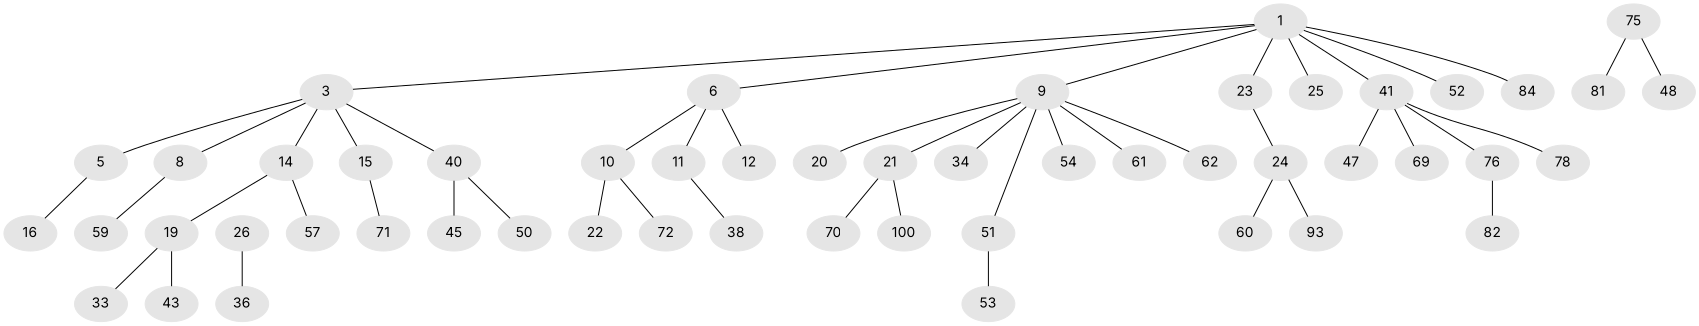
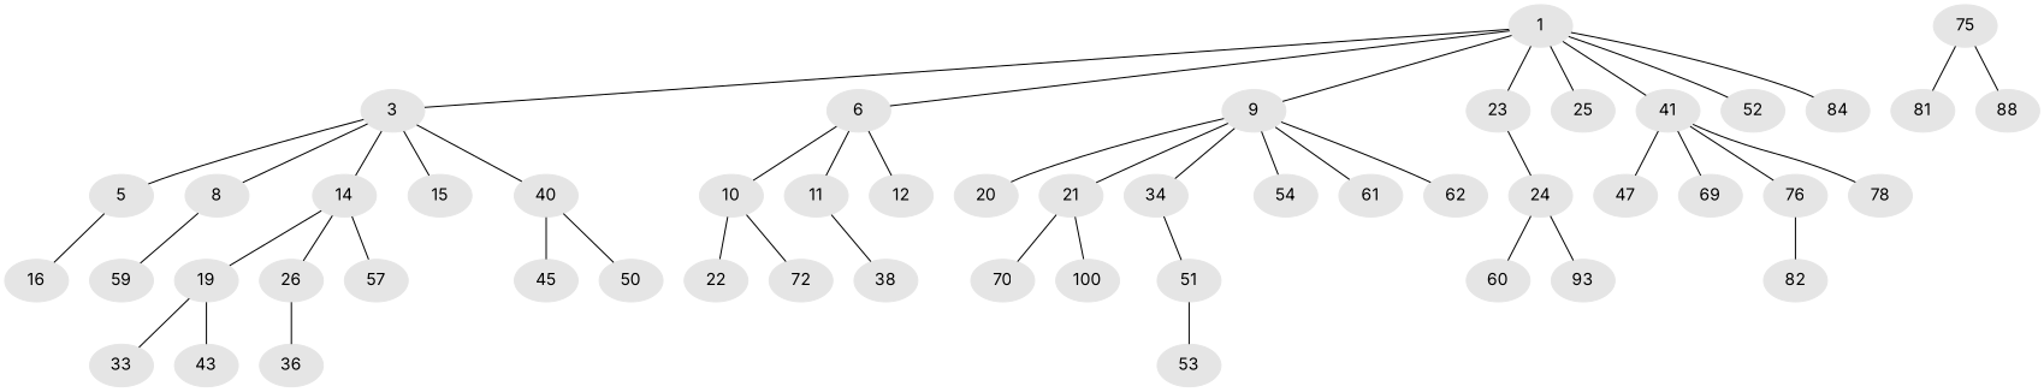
  graph {
    fontname=Inter
    node [color=gray90 fontname=Inter style=filled]
    edge [fontname=Inter]
    1 [super="+2"]
    3 [super="+4+7+58"]
    6 [super="+42"]
    9 [super="+13+30+27"]
    23
    25 [super="+29+46+102"]
    41
    52
    84
    5 [super="+68"]
    8 [super="+65+39"]
    14
    15 [super="+90"]
    40
    10 [super="+37"]
    11 [super="+28+32"]
    12 [super="+18"]
    20
    21 [super="+31"]
    34 [super="+63+103+74"]
    51
    54 [super="+98"]
    61
    62
    24 [super="+35"]
    47 [super="+80+56"]
    69
    76
    78
    16
    59
    19
    26
    57
-   71
    45 [super="+49"]
    50 [super="+66"]
    22
    72
    38
    70 [super="+94"]
    100
    53 [super="+95"]
    33
    43 [super="+44"]
    36
    81 [super="+97+92"]
    75
-   88 [label=48]
+   88
    60 [super="+91+64"]
    93
    82
    1 -- 3
    1 -- 6
    1 -- 9
    1 -- 23
    1 -- 25
    1 -- 41
    1 -- 52
    1 -- 84
    3 -- 5
    3 -- 8
    3 -- 14
    3 -- 15
    3 -- 40
    6 -- 10
    6 -- 11
    6 -- 12
    9 -- 20
    9 -- 21
    9 -- 34
-   9 -- 51
+   34 -- 51
    9 -- 54
    9 -- 61
    9 -- 62
    23 -- 24
    41 -- 47
    41 -- 69
    41 -- 76
    41 -- 78
    5 -- 16
    8 -- 59
    14 -- 19
+   14 -- 26
    14 -- 57
-   15 -- 71
    40 -- 45
    40 -- 50
    10 -- 22
    10 -- 72
    11 -- 38
    21 -- 70
    21 -- 100
    51 -- 53
    24 -- 60
    24 -- 93
    76 -- 82
    19 -- 33
    19 -- 43
    26 -- 36
    75 -- 81
    75 -- 88
  }
